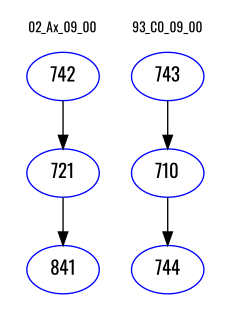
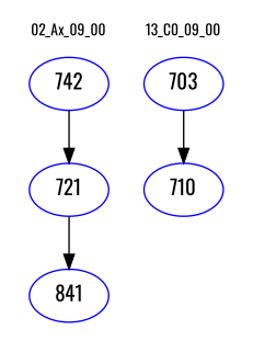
  digraph {
    fontname=Oswald
    node [color=blue fontname=Oswald]
    edge [color=black fontname=Oswald]
    n1 [label=742]
    n2 [label=721]
    n3 [label=841]
-   n4 [label=743]
+   n4 [label=703]
    n5 [label=710]
-   n6 [label=744]
    subgraph cluster_1 {
      color=white
      fontsize=10
      label="02_Ax_09_00"
      n1
      n2
      n3
    }
    subgraph cluster_2 {
      color=white
      fontsize=10
-     label="93_C0_09_00"
+     label="13_C0_09_00"
      n4
      n5
-     n6
    }
    n1 -> n2
    n2 -> n3
    n4 -> n5
-   n5 -> n6
  }
